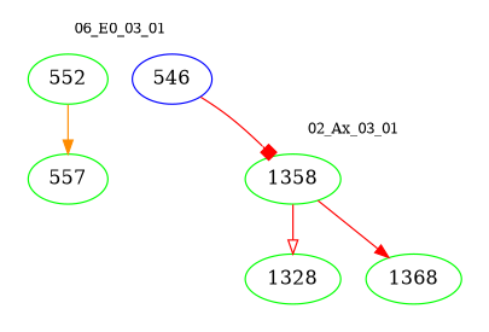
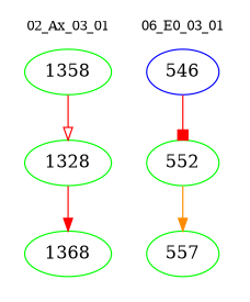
  digraph {
    node [color=green]
    edge [arrowhead=normal color=red]
    n1 [label=1358]
    n2 [label=1328]
    n3 [label=1368]
    n4 [color=blue label=546]
    n5 [label=552]
    n6 [label=557]
    subgraph cluster_1 {
      color=white
      fontsize=10
      label="02_Ax_03_01"
      n1
      n2
      n3
    }
    subgraph cluster_2 {
      color=white
      fontsize=10
      label="06_E0_03_01"
      n4
      n5
      n6
    }
    n1 -> n2 [arrowhead=onormal]
-   n1 -> n3
-   n4 -> n1 [arrowhead=box]
+   n2 -> n3
+   n4 -> n5 [arrowhead=box]
    n5 -> n6 [color=darkorange]
  }
